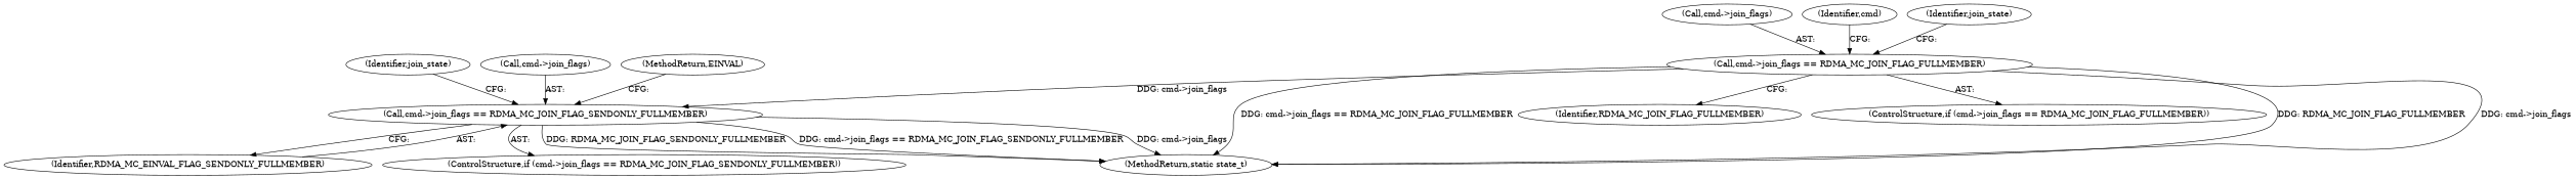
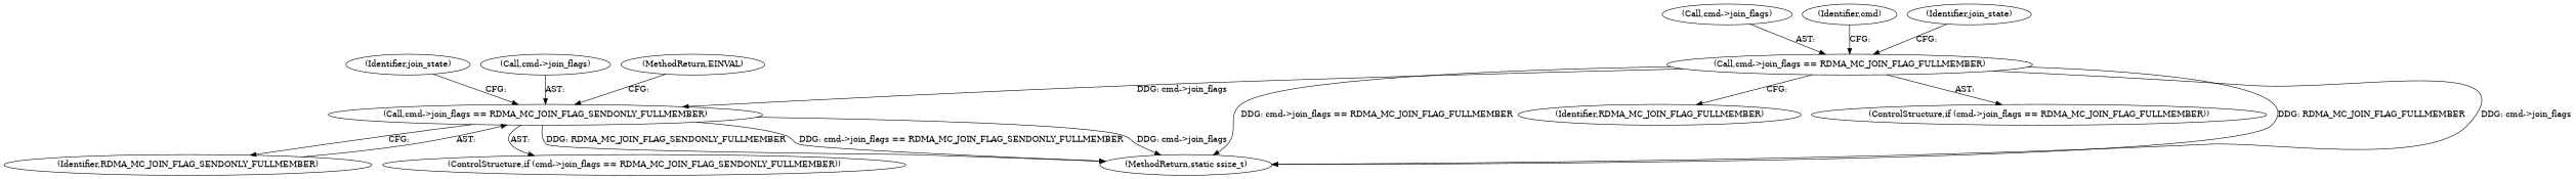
  digraph {
    n1 [label="(Call,cmd->join_flags == RDMA_MC_JOIN_FLAG_FULLMEMBER)"]
    n2 [label="(Call,cmd->join_flags == RDMA_MC_JOIN_FLAG_SENDONLY_FULLMEMBER)"]
-   n3 [label="(MethodReturn,static state_t)"]
+   n3 [label="(MethodReturn,static ssize_t)"]
    n4 [label="(Identifier,RDMA_MC_JOIN_FLAG_FULLMEMBER)"]
    n5 [label="(ControlStructure,if (cmd->join_flags == RDMA_MC_JOIN_FLAG_FULLMEMBER))"]
-   n6 [label="(Identifier,RDMA_MC_EINVAL_FLAG_SENDONLY_FULLMEMBER)"]
+   n6 [label="(Identifier,RDMA_MC_JOIN_FLAG_SENDONLY_FULLMEMBER)"]
    n7 [label="(ControlStructure,if (cmd->join_flags == RDMA_MC_JOIN_FLAG_SENDONLY_FULLMEMBER))"]
    n8 [label="(Call,cmd->join_flags)"]
    n9 [label="(Identifier,join_state)"]
    n10 [label="(Call,cmd->join_flags)"]
    n11 [label="(MethodReturn,EINVAL)"]
    n12 [label="(Identifier,cmd)"]
    n13 [label="(Identifier,join_state)"]
    n1 -> n2 [label="DDG: cmd->join_flags"]
    n1 -> n3 [label="DDG: RDMA_MC_JOIN_FLAG_FULLMEMBER"]
    n1 -> n3 [label="DDG: cmd->join_flags"]
    n1 -> n3 [label="DDG: cmd->join_flags == RDMA_MC_JOIN_FLAG_FULLMEMBER"]
    n1 -> n4 [label="CFG: "]
    n1 -> n5 [label="AST: "]
    n2 -> n3 [label="DDG: RDMA_MC_JOIN_FLAG_SENDONLY_FULLMEMBER"]
    n2 -> n3 [label="DDG: cmd->join_flags == RDMA_MC_JOIN_FLAG_SENDONLY_FULLMEMBER"]
    n2 -> n3 [label="DDG: cmd->join_flags"]
    n2 -> n6 [label="CFG: "]
    n2 -> n7 [label="AST: "]
    n6 -> n2 [label="AST: "]
    n8 -> n1 [label="AST: "]
    n9 -> n2 [label="CFG: "]
    n10 -> n2 [label="AST: "]
    n11 -> n2 [label="CFG: "]
    n12 -> n1 [label="CFG: "]
    n13 -> n1 [label="CFG: "]
  }
